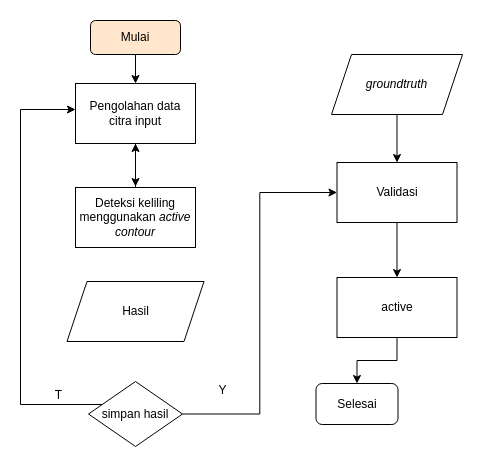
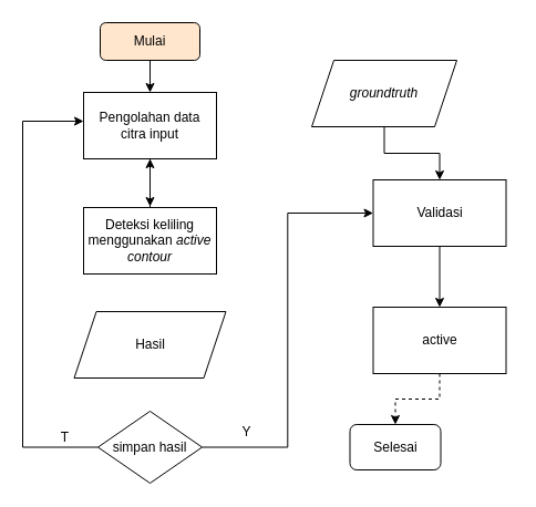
  <mxCell id="0" />
  <mxCell id="1" parent="0" />
  <mxCell id="2" style="edgeStyle=orthogonalEdgeStyle;rounded=0;orthogonalLoop=1;jettySize=auto;html=1;" parent="1" source="3" target="20" edge="1"><mxGeometry relative="1" as="geometry"><mxPoint x="135" y="89" as="targetPoint" /></mxGeometry></mxCell>
  <mxCell id="3" value="Mulai" style="rounded=1;whiteSpace=wrap;html=1;fillColor=#ffe6cc;" parent="1" vertex="1"><mxGeometry x="90" y="20" width="90" height="34" as="geometry" /></mxCell>
  <mxCell id="4" style="edgeStyle=orthogonalEdgeStyle;rounded=0;orthogonalLoop=1;jettySize=auto;html=1;" parent="1" source="20" edge="1"><mxGeometry relative="1" as="geometry"><mxPoint x="135" y="186" as="targetPoint" /><mxPoint x="135" y="157" as="sourcePoint" /></mxGeometry></mxCell>
  <mxCell id="5" value="" style="edgeStyle=orthogonalEdgeStyle;rounded=0;orthogonalLoop=1;jettySize=auto;html=1;" parent="1" source="6" target="20" edge="1"><mxGeometry relative="1" as="geometry" /></mxCell>
  <mxCell id="6" value="Deteksi keliling menggunakan &lt;i&gt;active contour&lt;/i&gt;" style="rounded=0;whiteSpace=wrap;html=1;" parent="1" vertex="1"><mxGeometry x="75" y="187" width="120" height="60" as="geometry" /></mxCell>
  <mxCell id="7" value="Hasil" style="shape=parallelogram;perimeter=parallelogramPerimeter;whiteSpace=wrap;html=1;fixedSize=1;rounded=0;" parent="1" vertex="1"><mxGeometry x="66.5" y="281" width="137" height="60" as="geometry" /></mxCell>
  <mxCell id="8" style="edgeStyle=orthogonalEdgeStyle;rounded=0;orthogonalLoop=1;jettySize=auto;html=1;" parent="1" source="10" target="20" edge="1"><mxGeometry relative="1" as="geometry"><mxPoint x="78.013" y="109.355" as="targetPoint" /><Array as="points"><mxPoint x="20" y="404" /><mxPoint x="20" y="109" /></Array></mxGeometry></mxCell>
  <mxCell id="9" style="edgeStyle=orthogonalEdgeStyle;rounded=0;orthogonalLoop=1;jettySize=auto;html=1;entryX=0;entryY=0.5;entryDx=0;entryDy=0;" parent="1" source="10" target="15" edge="1"><mxGeometry relative="1" as="geometry" /></mxCell>
- <mxCell id="10" value="simpan hasil" style="rhombus;whiteSpace=wrap;html=1;rounded=0;" parent="1" vertex="1"><mxGeometry x="88" y="381" width="94" height="65" as="geometry" /></mxCell>
+ <mxCell id="10" value="simpan hasil" style="rhombus;whiteSpace=wrap;html=1;rounded=0;" parent="1" vertex="1"><mxGeometry x="88" y="371" width="94" height="65" as="geometry" /></mxCell>
  <mxCell id="11" value="T" style="text;html=1;align=center;verticalAlign=middle;resizable=0;points=[];autosize=1;" parent="1" vertex="1"><mxGeometry x="49.5" y="386" width="17" height="18" as="geometry" /></mxCell>
  <mxCell id="12" value="" style="edgeStyle=orthogonalEdgeStyle;rounded=0;orthogonalLoop=1;jettySize=auto;html=1;" parent="1" source="13" target="15" edge="1"><mxGeometry relative="1" as="geometry" /></mxCell>
- <mxCell id="13" value="&lt;i&gt;groundtruth&lt;/i&gt;" style="shape=parallelogram;perimeter=parallelogramPerimeter;whiteSpace=wrap;html=1;fixedSize=1;" parent="1" vertex="1"><mxGeometry x="331" y="54" width="131" height="60" as="geometry" /></mxCell>
+ <mxCell id="13" value="&lt;i&gt;groundtruth&lt;/i&gt;" style="shape=parallelogram;perimeter=parallelogramPerimeter;whiteSpace=wrap;html=1;fixedSize=1;" parent="1" vertex="1"><mxGeometry x="281" y="54" width="131" height="60" as="geometry" /></mxCell>
  <mxCell id="14" style="edgeStyle=orthogonalEdgeStyle;rounded=0;orthogonalLoop=1;jettySize=auto;html=1;entryX=0.5;entryY=0;entryDx=0;entryDy=0;" parent="1" source="15" target="17" edge="1"><mxGeometry relative="1" as="geometry" /></mxCell>
  <mxCell id="15" value="Validasi" style="whiteSpace=wrap;html=1;" parent="1" vertex="1"><mxGeometry x="336.5" y="162" width="120" height="60" as="geometry" /></mxCell>
- <mxCell id="16" style="edgeStyle=orthogonalEdgeStyle;rounded=0;orthogonalLoop=1;jettySize=auto;html=1;" parent="1" source="17" target="18" edge="1"><mxGeometry relative="1" as="geometry" /></mxCell>
+ <mxCell id="16" style="edgeStyle=orthogonalEdgeStyle;rounded=0;orthogonalLoop=1;jettySize=auto;html=1;dashed=1;" parent="1" source="17" target="18" edge="1"><mxGeometry relative="1" as="geometry" /></mxCell>
  <mxCell id="17" value="active" style="rounded=0;whiteSpace=wrap;html=1;shadow=0;" parent="1" vertex="1"><mxGeometry x="336.5" y="277" width="120" height="60" as="geometry" /></mxCell>
  <mxCell id="18" value="Selesai" style="rounded=1;whiteSpace=wrap;html=1;shadow=0;" parent="1" vertex="1"><mxGeometry x="315.5" y="383" width="82" height="41" as="geometry" /></mxCell>
  <mxCell id="19" value="Y" style="text;html=1;align=center;verticalAlign=middle;resizable=0;points=[];autosize=1;" parent="1" vertex="1"><mxGeometry x="213" y="381" width="18" height="18" as="geometry" /></mxCell>
  <mxCell id="20" value="&amp;nbsp;Pengolahan data&amp;nbsp;&lt;br&gt;citra input" style="rounded=0;whiteSpace=wrap;html=1;" vertex="1" parent="1"><mxGeometry x="75" y="83" width="120" height="60" as="geometry" /></mxCell>
